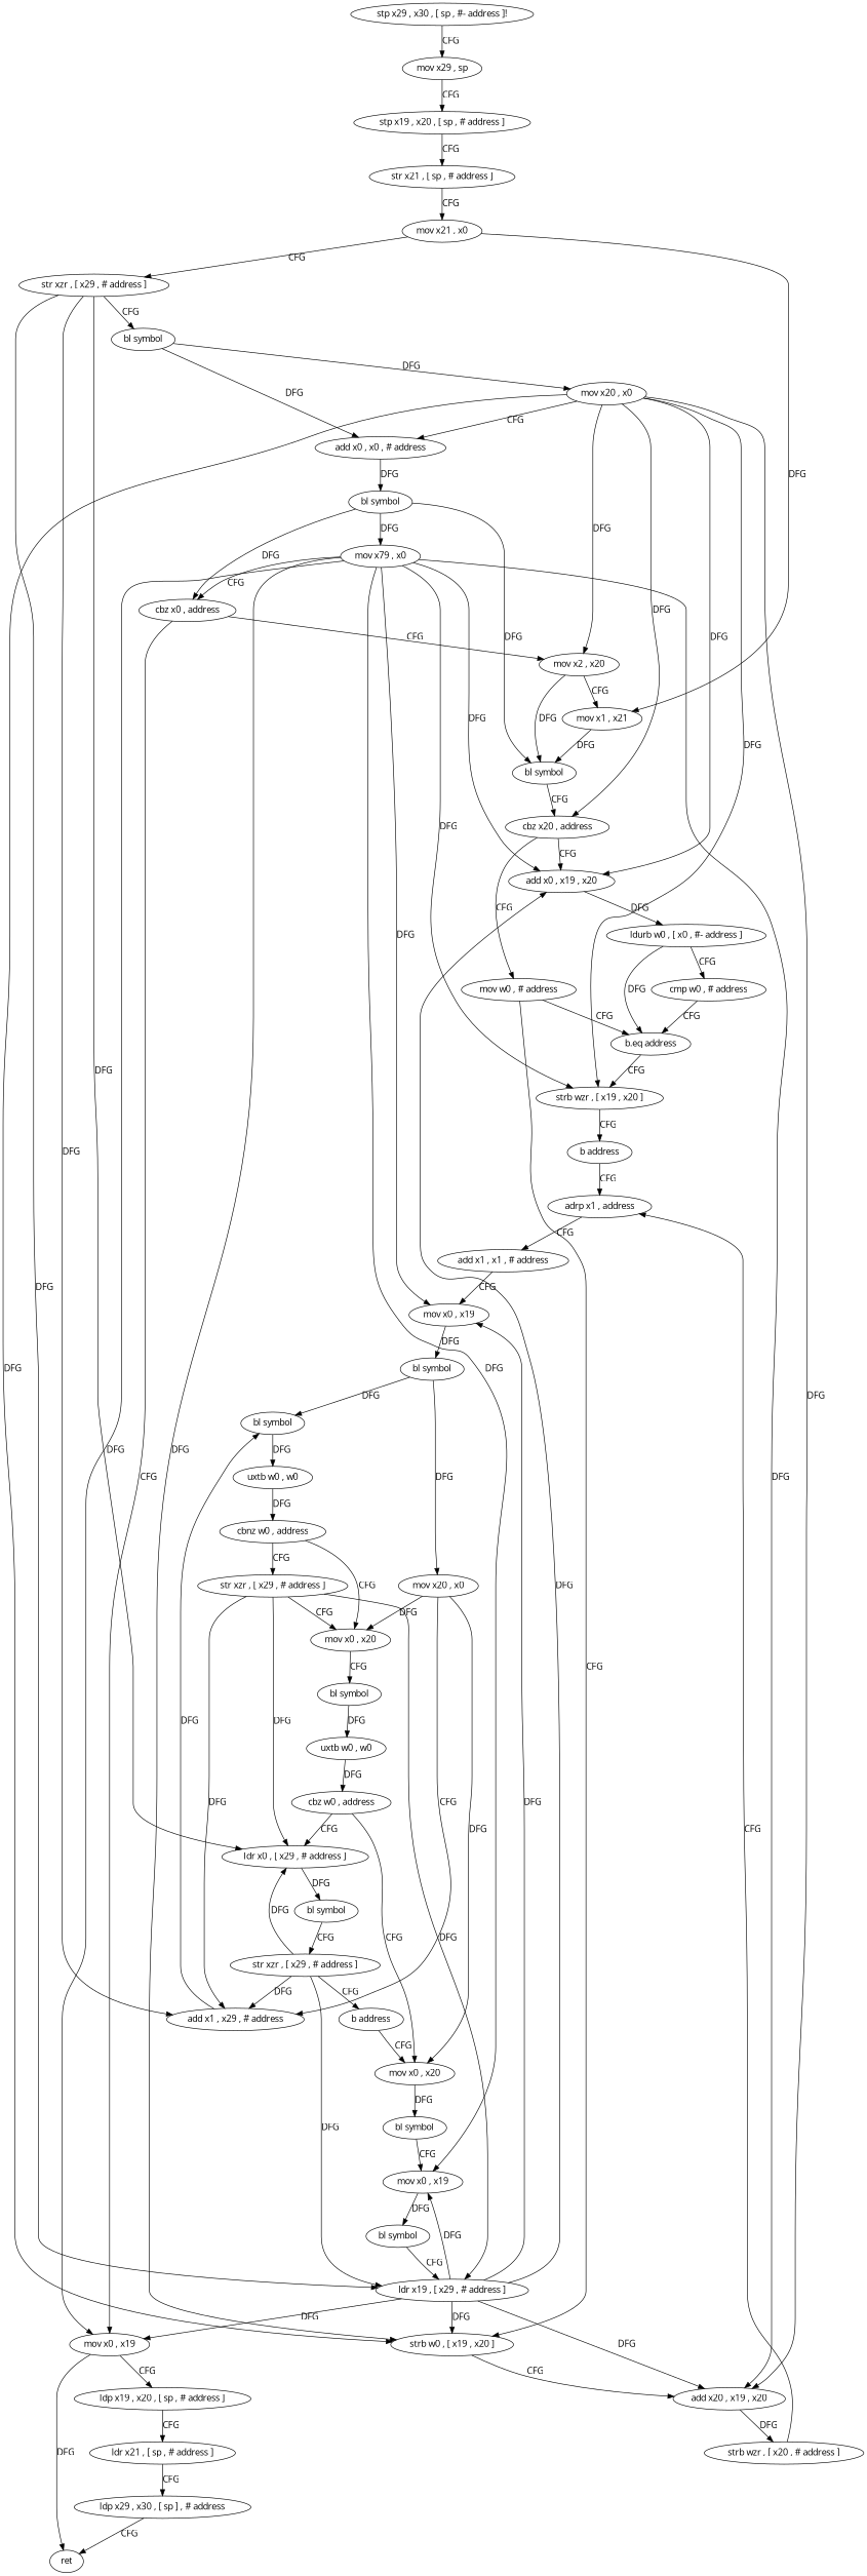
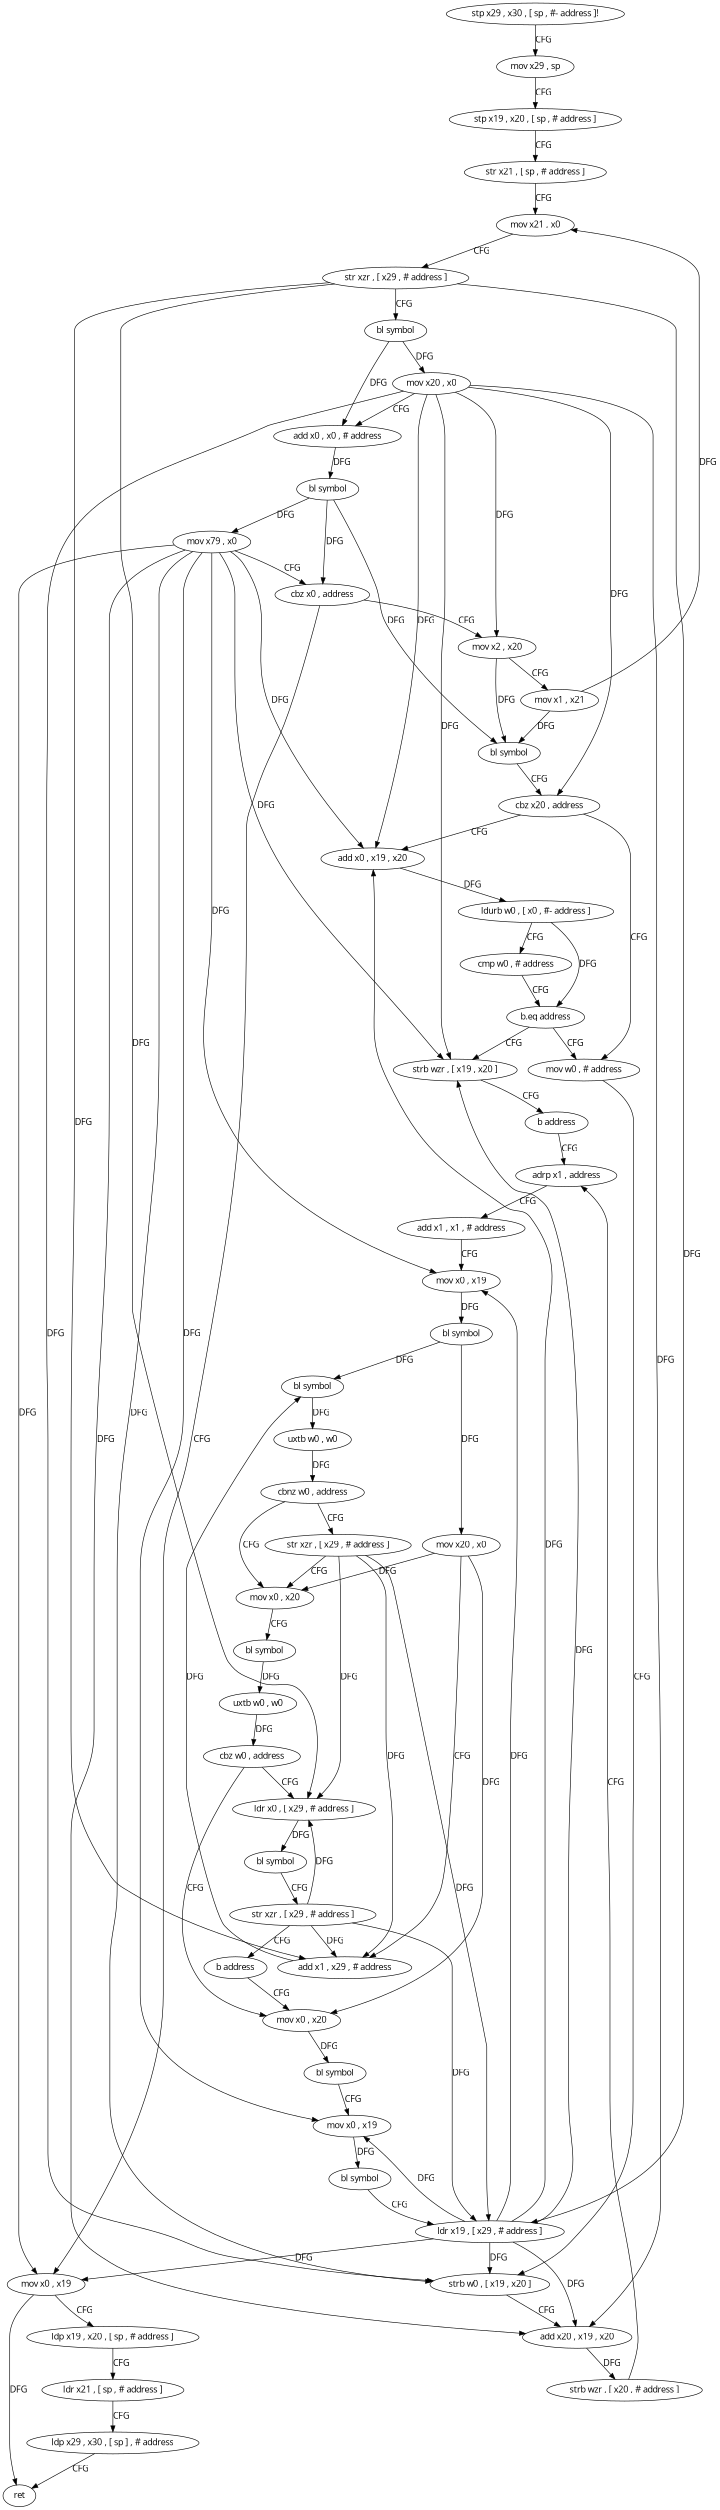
  digraph {
    fontname="Open Sans"
    node [fontname="Open Sans"]
    edge [fontname="Open Sans"]
    n1 [label="stp x29 , x30 , [ sp , #- address ]!"]
    n2 [label="mov x29 , sp"]
    n3 [label="stp x19 , x20 , [ sp , # address ]"]
    n4 [label="str x21 , [ sp , # address ]"]
    n5 [label="mov x21 , x0"]
    n6 [label="str xzr , [ x29 , # address ]"]
    n7 [label="mov x1 , x21"]
    n8 [label="bl symbol"]
    n9 [label="ldr x0 , [ x29 , # address ]"]
    n10 [label="ldr x19 , [ x29 , # address ]"]
    n11 [label="add x1 , x29 , # address"]
    n12 [label="bl symbol"]
    n13 [label="mov x20 , x0"]
    n14 [label="add x0 , x0 , # address"]
    n15 [label="bl symbol"]
    n16 [label="add x0 , x19 , x20"]
    n17 [label="strb w0 , [ x19 , x20 ]"]
    n18 [label="add x20 , x19 , x20"]
    n19 [label="strb wzr , [ x19 , x20 ]"]
    n20 [label="mov x0 , x19"]
    n21 [label="mov x0 , x19"]
    n22 [label="mov x0 , x19"]
    n23 [label="bl symbol"]
    n24 [label="mov x2 , x20"]
    n25 [label="cbz x20 , address"]
    n26 [label="bl symbol"]
    n27 [label="mov w0 , # address"]
    n28 [label="ldurb w0 , [ x0 , #- address ]"]
    n29 [label="strb wzr , [ x20 , # address ]"]
    n30 [label="b address"]
    n31 [label="mov x79 , x0"]
    n32 [label="cbz x0 , address"]
    n33 [label="ldp x19 , x20 , [ sp , # address ]"]
    n34 [label=ret]
    n35 [label="bl symbol"]
    n36 [label="bl symbol"]
    n37 [label="ldr x21 , [ sp , # address ]"]
    n38 [label="ldp x29 , x30 , [ sp ] , # address"]
    n39 [label="cmp w0 , # address"]
    n40 [label="b.eq address"]
    n41 [label="adrp x1 , address"]
    n42 [label="add x1 , x1 , # address"]
    n43 [label="mov x0 , x20"]
    n44 [label="bl symbol"]
    n45 [label="uxtb w0 , w0"]
    n46 [label="cbz w0 , address"]
    n47 [label="mov x0 , x20"]
    n48 [label="bl symbol"]
    n49 [label="str xzr , [ x29 , # address ]"]
    n50 [label="str xzr , [ x29 , # address ]"]
    n51 [label="b address"]
    n52 [label="mov x20 , x0"]
    n53 [label="uxtb w0 , w0"]
    n54 [label="cbnz w0 , address"]
    n1 -> n2 [label=CFG]
    n2 -> n3 [label=CFG]
    n3 -> n4 [label=CFG]
    n4 -> n5 [label=CFG]
    n5 -> n6 [label=CFG]
-   n5 -> n7 [label=DFG]
+   n7 -> n5 [label=DFG]
    n6 -> n8 [label=CFG]
    n6 -> n9 [label=DFG]
    n6 -> n10 [label=DFG]
    n6 -> n11 [label=DFG]
    n7 -> n12 [label=DFG]
    n8 -> n13 [label=DFG]
    n8 -> n14 [label=DFG]
    n9 -> n15 [label=DFG]
    n10 -> n16 [label=DFG]
    n10 -> n17 [label=DFG]
    n10 -> n18 [label=DFG]
+   n10 -> n19 [label=DFG]
    n10 -> n20 [label=DFG]
    n10 -> n21 [label=DFG]
    n10 -> n22 [label=DFG]
    n11 -> n23 [label=DFG]
    n12 -> n25 [label=CFG]
    n13 -> n14 [label=CFG]
    n13 -> n16 [label=DFG]
    n13 -> n17 [label=DFG]
    n13 -> n18 [label=DFG]
    n13 -> n19 [label=DFG]
    n13 -> n24 [label=DFG]
    n13 -> n25 [label=DFG]
    n14 -> n26 [label=DFG]
    n15 -> n49 [label=CFG]
    n16 -> n28 [label=DFG]
    n17 -> n18 [label=CFG]
    n18 -> n29 [label=DFG]
    n19 -> n30 [label=CFG]
    n20 -> n33 [label=CFG]
    n20 -> n34 [label=DFG]
    n21 -> n35 [label=DFG]
    n22 -> n36 [label=DFG]
    n23 -> n53 [label=DFG]
    n24 -> n7 [label=CFG]
    n24 -> n12 [label=DFG]
    n25 -> n16 [label=CFG]
    n25 -> n27 [label=CFG]
    n26 -> n12 [label=DFG]
    n26 -> n31 [label=DFG]
    n26 -> n32 [label=DFG]
    n27 -> n17 [label=CFG]
    n28 -> n39 [label=CFG]
    n28 -> n40 [label=DFG]
    n29 -> n41 [label=CFG]
    n30 -> n41 [label=CFG]
    n31 -> n16 [label=DFG]
    n31 -> n17 [label=DFG]
    n31 -> n18 [label=DFG]
    n31 -> n19 [label=DFG]
    n31 -> n20 [label=DFG]
    n31 -> n21 [label=DFG]
    n31 -> n22 [label=DFG]
    n31 -> n32 [label=CFG]
    n32 -> n20 [label=CFG]
    n32 -> n24 [label=CFG]
    n33 -> n37 [label=CFG]
    n35 -> n10 [label=CFG]
    n36 -> n23 [label=DFG]
    n36 -> n52 [label=DFG]
    n37 -> n38 [label=CFG]
    n38 -> n34 [label=CFG]
    n39 -> n40 [label=CFG]
    n40 -> n19 [label=CFG]
-   n27 -> n40 [label=CFG]
+   n40 -> n27 [label=CFG]
    n41 -> n42 [label=CFG]
    n42 -> n22 [label=CFG]
    n43 -> n44 [label=CFG]
    n44 -> n45 [label=DFG]
    n45 -> n46 [label=DFG]
    n46 -> n9 [label=CFG]
    n46 -> n47 [label=CFG]
    n47 -> n48 [label=DFG]
    n48 -> n21 [label=CFG]
    n49 -> n9 [label=DFG]
    n49 -> n10 [label=DFG]
    n49 -> n11 [label=DFG]
    n49 -> n51 [label=CFG]
    n50 -> n9 [label=DFG]
    n50 -> n10 [label=DFG]
    n50 -> n11 [label=DFG]
    n50 -> n43 [label=CFG]
    n51 -> n47 [label=CFG]
    n52 -> n11 [label=CFG]
    n52 -> n43 [label=DFG]
    n52 -> n47 [label=DFG]
    n53 -> n54 [label=DFG]
    n54 -> n43 [label=CFG]
    n54 -> n50 [label=CFG]
  }
